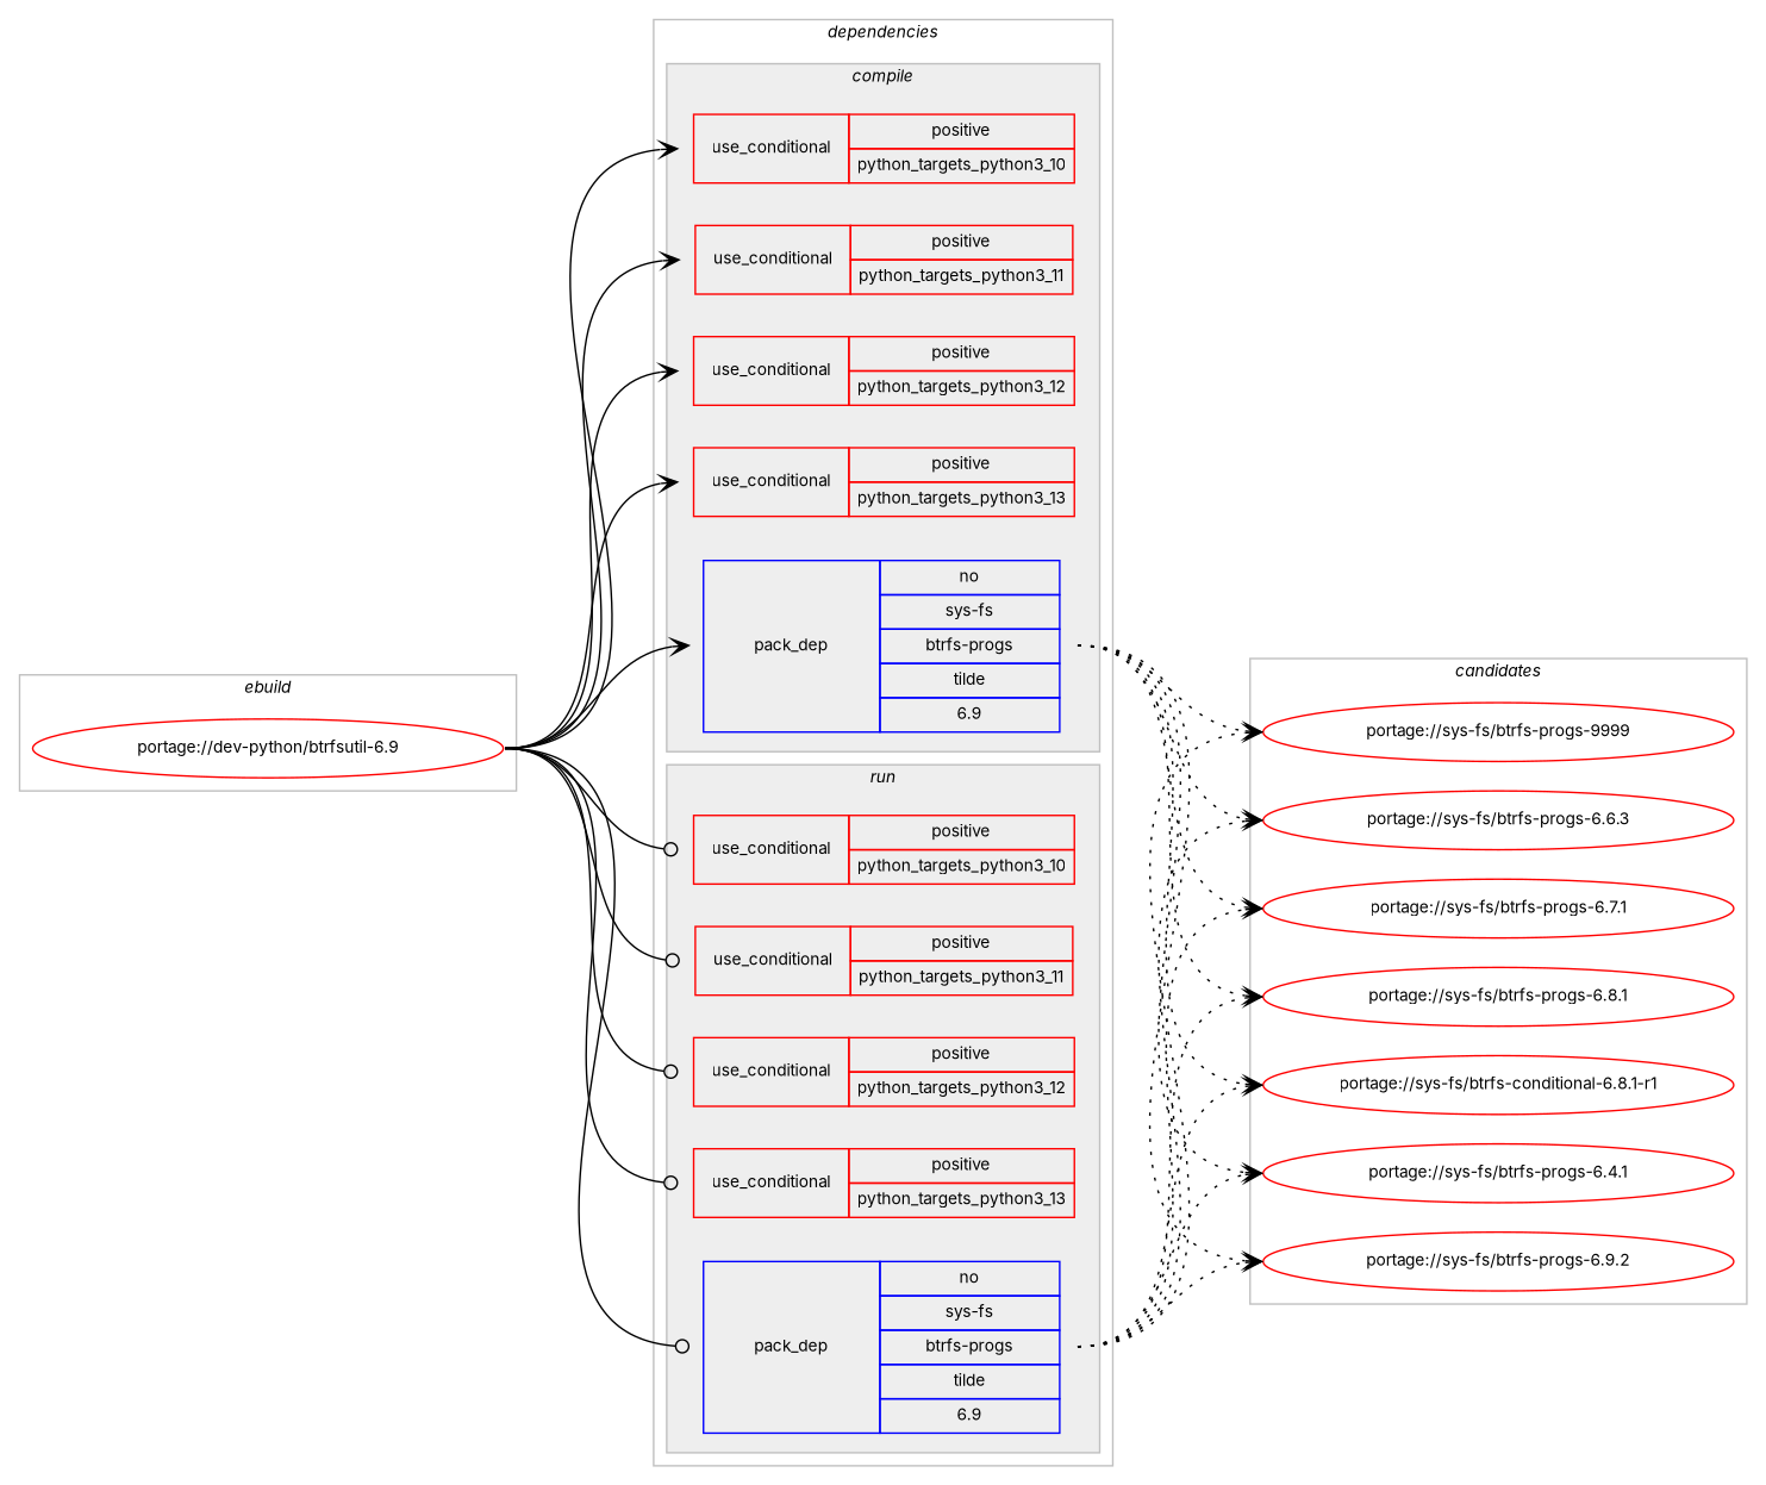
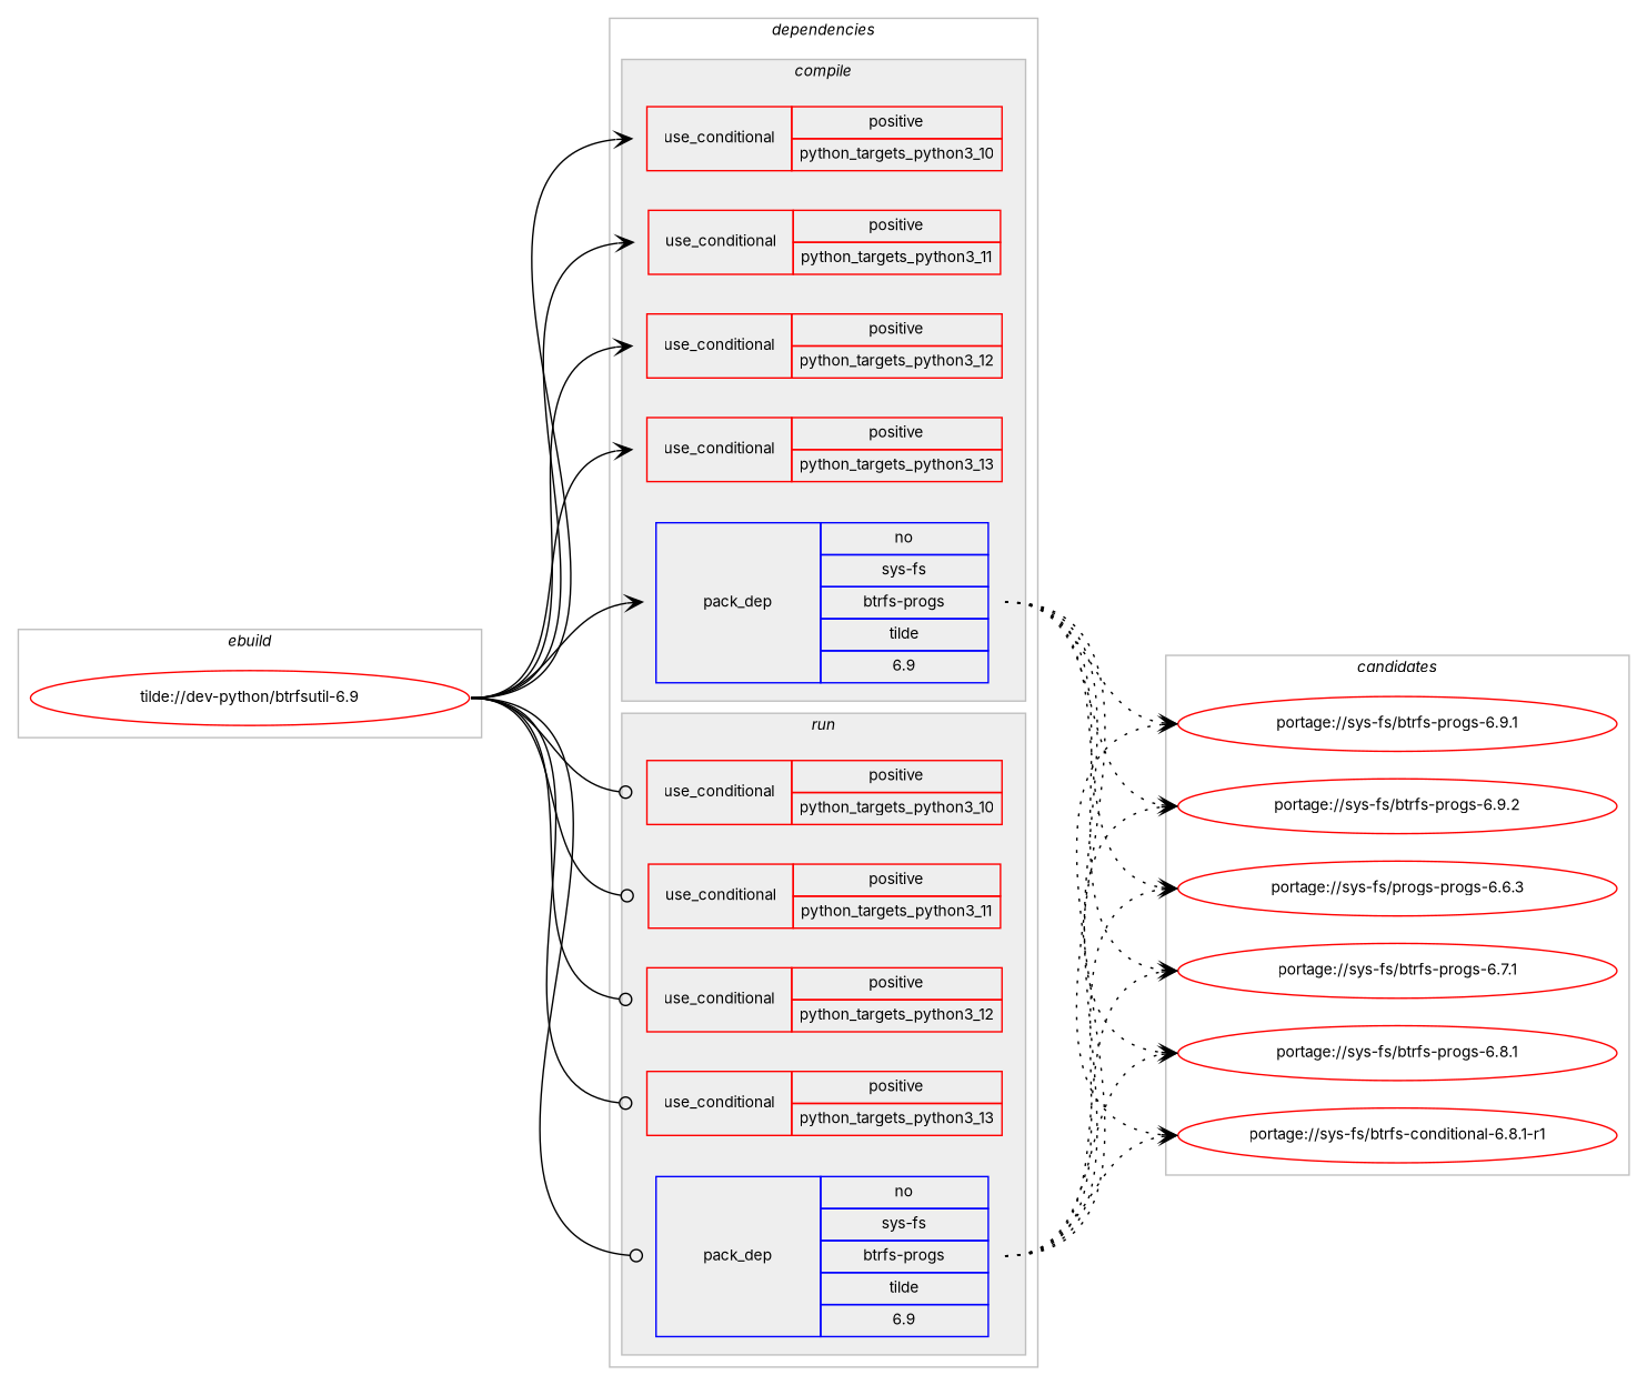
  digraph {
    compound=true
    concentrate=true
    fontname=Inter
    fontsize=10
    newrank=true
    rankdir=LR
    ranksep=1.5
    node [color=red fontname=Inter fontsize=10 shape=none]
    edge [arrowhead=vee fontname=Inter headport=w style=dotted tailport=e weight=100]
-   n1 [label="portage://dev-python/btrfsutil-6.9" width=4 shape=""]
+   n1 [label="tilde://dev-python/btrfsutil-6.9" width=4 shape=""]
    n2 [label=<<TABLE BORDER="0" CELLBORDER="1" CELLSPACING="0" CELLPADDING="4"><TR><TD ROWSPAN="3" CELLPADDING="10">use_conditional</TD></TR><TR><TD>positive</TD></TR><TR><TD>python_targets_python3_10</TD></TR></TABLE>>]
    n3 [label=<<TABLE BORDER="0" CELLBORDER="1" CELLSPACING="0" CELLPADDING="4"><TR><TD ROWSPAN="3" CELLPADDING="10">use_conditional</TD></TR><TR><TD>positive</TD></TR><TR><TD>python_targets_python3_11</TD></TR></TABLE>>]
    n4 [label=<<TABLE BORDER="0" CELLBORDER="1" CELLSPACING="0" CELLPADDING="4"><TR><TD ROWSPAN="3" CELLPADDING="10">use_conditional</TD></TR><TR><TD>positive</TD></TR><TR><TD>python_targets_python3_12</TD></TR></TABLE>>]
    n5 [label=<<TABLE BORDER="0" CELLBORDER="1" CELLSPACING="0" CELLPADDING="4"><TR><TD ROWSPAN="3" CELLPADDING="10">use_conditional</TD></TR><TR><TD>positive</TD></TR><TR><TD>python_targets_python3_13</TD></TR></TABLE>>]
    n6 [color=blue label=<<TABLE BORDER="0" CELLBORDER="1" CELLSPACING="0" CELLPADDING="4" WIDTH="220"><TR><TD ROWSPAN="6" CELLPADDING="30">pack_dep</TD></TR><TR><TD WIDTH="110">no</TD></TR><TR><TD>sys-fs</TD></TR><TR><TD>btrfs-progs</TD></TR><TR><TD>tilde</TD></TR><TR><TD>6.9</TD></TR></TABLE>>]
    n7 [label=<<TABLE BORDER="0" CELLBORDER="1" CELLSPACING="0" CELLPADDING="4"><TR><TD ROWSPAN="3" CELLPADDING="10">use_conditional</TD></TR><TR><TD>positive</TD></TR><TR><TD>python_targets_python3_10</TD></TR></TABLE>>]
    n8 [label=<<TABLE BORDER="0" CELLBORDER="1" CELLSPACING="0" CELLPADDING="4"><TR><TD ROWSPAN="3" CELLPADDING="10">use_conditional</TD></TR><TR><TD>positive</TD></TR><TR><TD>python_targets_python3_11</TD></TR></TABLE>>]
    n9 [label=<<TABLE BORDER="0" CELLBORDER="1" CELLSPACING="0" CELLPADDING="4"><TR><TD ROWSPAN="3" CELLPADDING="10">use_conditional</TD></TR><TR><TD>positive</TD></TR><TR><TD>python_targets_python3_12</TD></TR></TABLE>>]
    n10 [label=<<TABLE BORDER="0" CELLBORDER="1" CELLSPACING="0" CELLPADDING="4"><TR><TD ROWSPAN="3" CELLPADDING="10">use_conditional</TD></TR><TR><TD>positive</TD></TR><TR><TD>python_targets_python3_13</TD></TR></TABLE>>]
    n11 [color=blue label=<<TABLE BORDER="0" CELLBORDER="1" CELLSPACING="0" CELLPADDING="4" WIDTH="220"><TR><TD ROWSPAN="6" CELLPADDING="30">pack_dep</TD></TR><TR><TD WIDTH="110">no</TD></TR><TR><TD>sys-fs</TD></TR><TR><TD>btrfs-progs</TD></TR><TR><TD>tilde</TD></TR><TR><TD>6.9</TD></TR></TABLE>>]
-   n12 [label="portage://sys-fs/btrfs-progs-6.6.3" width=4 shape=""]
+   n12 [label="portage://sys-fs/progs-progs-6.6.3" width=4 shape=""]
    n13 [label="portage://sys-fs/btrfs-progs-6.7.1" width=4 shape=""]
    n14 [label="portage://sys-fs/btrfs-progs-6.8.1" width=4 shape=""]
    n15 [label="portage://sys-fs/btrfs-conditional-6.8.1-r1" width=4 shape=""]
-   n16 [label="portage://sys-fs/btrfs-progs-6.4.1" width=4 shape=""]
+   n16 [label="portage://sys-fs/btrfs-progs-6.9.1" width=4 shape=""]
    n17 [label="portage://sys-fs/btrfs-progs-6.9.2" width=4 shape=""]
-   n18 [label="portage://sys-fs/btrfs-progs-9999" width=4 shape=""]
    subgraph cluster_1 {
      color=gray
      label=<<i>ebuild</i>>
      rank=same
      n1
    }
    subgraph cluster_2 {
      color=gray
      label=<<i>dependencies</i>>
      subgraph cluster_3 {
        color=gray
        fillcolor="#eeeeee"
        label=<<i>compile</i>>
        style=filled
        subgraph sub_4 {
          color=gray
          fillcolor="#eeeeee"
          label=<<i>compile</i>>
          style=filled
          n2
        }
        subgraph sub_5 {
          color=gray
          fillcolor="#eeeeee"
          label=<<i>compile</i>>
          style=filled
          n3
        }
        subgraph sub_6 {
          color=gray
          fillcolor="#eeeeee"
          label=<<i>compile</i>>
          style=filled
          n4
        }
        subgraph sub_7 {
          color=gray
          fillcolor="#eeeeee"
          label=<<i>compile</i>>
          style=filled
          n5
        }
        subgraph sub_8 {
          color=gray
          fillcolor="#eeeeee"
          label=<<i>compile</i>>
          style=filled
          n6
        }
      }
      subgraph cluster_9 {
        color=gray
        fillcolor="#eeeeee"
        label=<<i>compile and run</i>>
        style=filled
      }
      subgraph cluster_10 {
        color=gray
        fillcolor="#eeeeee"
        label=<<i>run</i>>
        style=filled
        subgraph sub_11 {
          color=gray
          fillcolor="#eeeeee"
          label=<<i>run</i>>
          style=filled
          n7
        }
        subgraph sub_12 {
          color=gray
          fillcolor="#eeeeee"
          label=<<i>run</i>>
          style=filled
          n8
        }
        subgraph sub_13 {
          color=gray
          fillcolor="#eeeeee"
          label=<<i>run</i>>
          style=filled
          n9
        }
        subgraph sub_14 {
          color=gray
          fillcolor="#eeeeee"
          label=<<i>run</i>>
          style=filled
          n10
        }
        subgraph sub_15 {
          color=gray
          fillcolor="#eeeeee"
          label=<<i>run</i>>
          style=filled
          n11
        }
      }
    }
    subgraph cluster_16 {
      color=gray
      label=<<i>candidates</i>>
      rank=same
      subgraph sub_17 {
        color=black
        label=<<i>candidates</i>>
        nodesep=1
        rank=same
        n12
        n13
        n14
        n15
        n16
        n17
-       n18
      }
      subgraph sub_18 {
        color=black
        label=<<i>candidates</i>>
        nodesep=1
        rank=same
        n12
        n13
        n14
        n15
        n16
        n17
-       n18
      }
    }
    n1 -> n2 [style=solid weight=20]
    n1 -> n3 [style=solid weight=20]
    n1 -> n4 [style=solid weight=20]
    n1 -> n5 [style=solid weight=20]
    n1 -> n6 [style=solid weight=20]
    n1 -> n7 [arrowhead=odot style=solid weight=20]
    n1 -> n8 [arrowhead=odot style=solid weight=20]
    n1 -> n9 [arrowhead=odot style=solid weight=20]
    n1 -> n10 [arrowhead=odot style=solid weight=20]
    n1 -> n11 [arrowhead=odot style=solid weight=20]
    n6 -> n12
    n6 -> n13
    n6 -> n14
    n6 -> n15
    n6 -> n16
    n6 -> n17
-   n6 -> n18
    n11 -> n12
    n11 -> n13
    n11 -> n14
    n11 -> n15
    n11 -> n16
    n11 -> n17
-   n11 -> n18
  }
